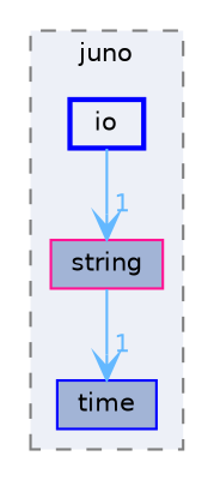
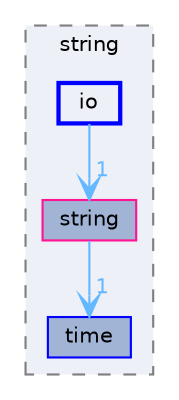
  digraph {
    compound=true
    node [color=blue fillcolor="#a2b4d6" fontname=Helvetica fontsize=10 shape=box style=filled]
    edge [arrowhead=vee color=steelblue1 fontcolor=steelblue1 fontname=Helvetica fontsize=10 headlabel=1 labeldistance=1.5 labelfontname=Helvetica labelfontsize=10]
    n1 [color=deeppink height=0.2 label=string width=0.4]
    n2 [height=0.2 label=time width=0.4]
    n3 [fillcolor="#edf0f7" height=0.2 label=io style="filled,bold" width=0.4]
    subgraph cluster_1 {
      bgcolor="#edf0f7"
      fontname=Helvetica
      fontsize=10
-     label=juno
+     label=string
      pencolor=grey50
      style="filled,dashed"
      n1
      n2
      n3
    }
    n1 -> n2
    n3 -> n1
  }
